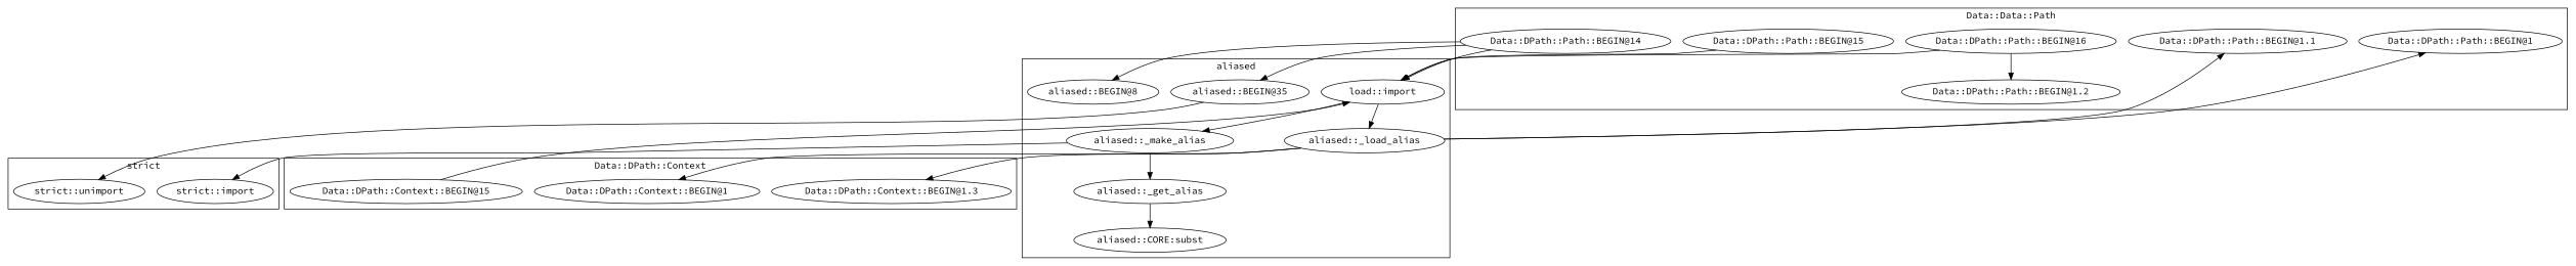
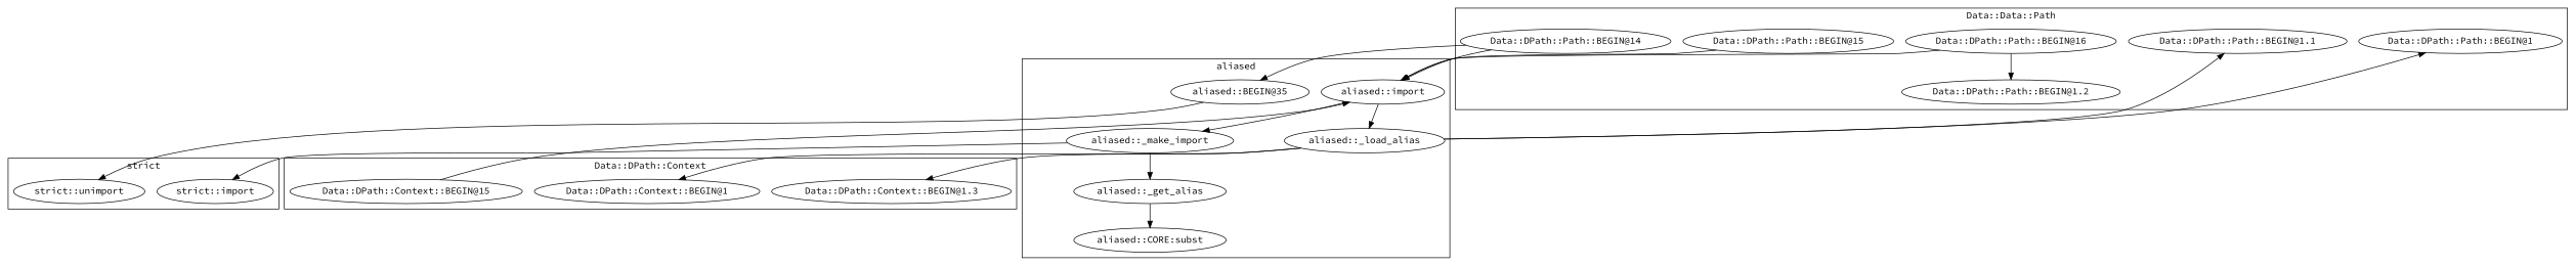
  digraph {
    fontname="Source Code Pro"
    node [fontname="Source Code Pro"]
    edge [fontname="Source Code Pro"]
    "aliased::CORE:subst"
-   "aliased::_make_alias"
-   "aliased::BEGIN@8"
+   "aliased::_make_alias" [label="aliased::_make_import"]
    "aliased::_load_alias"
    "aliased::_get_alias"
-   "aliased::import" [label="load::import"]
+   "aliased::import"
    "aliased::BEGIN@35"
    "Data::DPath::Context::BEGIN@15"
    "Data::DPath::Context::BEGIN@1"
    "Data::DPath::Context::BEGIN@1.3"
    "strict::import"
    "strict::unimport"
    "Data::DPath::Path::BEGIN@15"
    "Data::DPath::Path::BEGIN@1.1"
    "Data::DPath::Path::BEGIN@14"
    "Data::DPath::Path::BEGIN@1.2"
    "Data::DPath::Path::BEGIN@1"
    "Data::DPath::Path::BEGIN@16"
    subgraph cluster_1 {
      label=aliased
      "aliased::CORE:subst"
      "aliased::_make_alias"
-     "aliased::BEGIN@8"
      "aliased::_load_alias"
      "aliased::_get_alias"
      "aliased::import"
      "aliased::BEGIN@35"
    }
    subgraph cluster_2 {
      label="Data::DPath::Context"
      "Data::DPath::Context::BEGIN@15"
      "Data::DPath::Context::BEGIN@1"
      "Data::DPath::Context::BEGIN@1.3"
    }
    subgraph cluster_3 {
      label="strict"
      "strict::import"
      "strict::unimport"
    }
    subgraph cluster_4 {
      label="Data::Data::Path"
      "Data::DPath::Path::BEGIN@15"
      "Data::DPath::Path::BEGIN@1.1"
      "Data::DPath::Path::BEGIN@14"
      "Data::DPath::Path::BEGIN@1.2"
      "Data::DPath::Path::BEGIN@1"
      "Data::DPath::Path::BEGIN@16"
    }
    "aliased::_make_alias" -> "aliased::_get_alias"
    "aliased::_make_alias" -> "strict::import"
    "aliased::_load_alias" -> "Data::DPath::Context::BEGIN@1"
    "aliased::_load_alias" -> "Data::DPath::Context::BEGIN@1.3"
    "aliased::_load_alias" -> "Data::DPath::Path::BEGIN@1.1"
    "aliased::_load_alias" -> "Data::DPath::Path::BEGIN@1"
    "aliased::_get_alias" -> "aliased::CORE:subst"
    "aliased::import" -> "aliased::_make_alias"
    "aliased::import" -> "aliased::_load_alias"
    "aliased::BEGIN@35" -> "strict::unimport"
    "Data::DPath::Context::BEGIN@15" -> "aliased::import"
    "Data::DPath::Path::BEGIN@15" -> "aliased::import"
-   "Data::DPath::Path::BEGIN@14" -> "aliased::BEGIN@8"
    "Data::DPath::Path::BEGIN@14" -> "aliased::import"
    "Data::DPath::Path::BEGIN@14" -> "aliased::BEGIN@35"
    "Data::DPath::Path::BEGIN@16" -> "aliased::import"
    "Data::DPath::Path::BEGIN@16" -> "Data::DPath::Path::BEGIN@1.2"
  }
